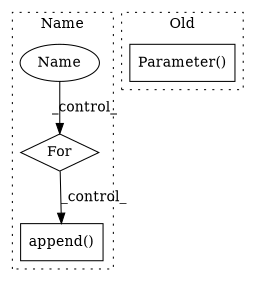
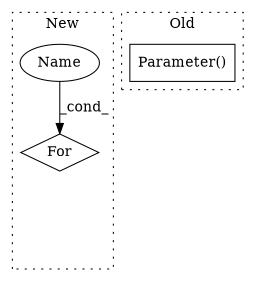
  digraph {
    node [a=75 shape=box]
-   n1 [l="24,1" label="append()" s="2007,2089"]
    n2 [a=107 l="4,14" label=For s="1963,1993" shape=diamond]
    n3 [a=87 l=1 label=Name s=1967 shape=ellipse]
    n4 [l="13,1" label="Parameter()" s="806,849"]
    subgraph cluster_1 {
-     label=Name
+     label=New
      style=dotted
-     n1
      n2
      n3
    }
    subgraph cluster_2 {
      label=Old
      style=dotted
      n4
    }
-   n2 -> n1 [label=_control_]
-   n3 -> n2 [label=_control_]
+   n3 -> n2 [label=_cond_]
  }
